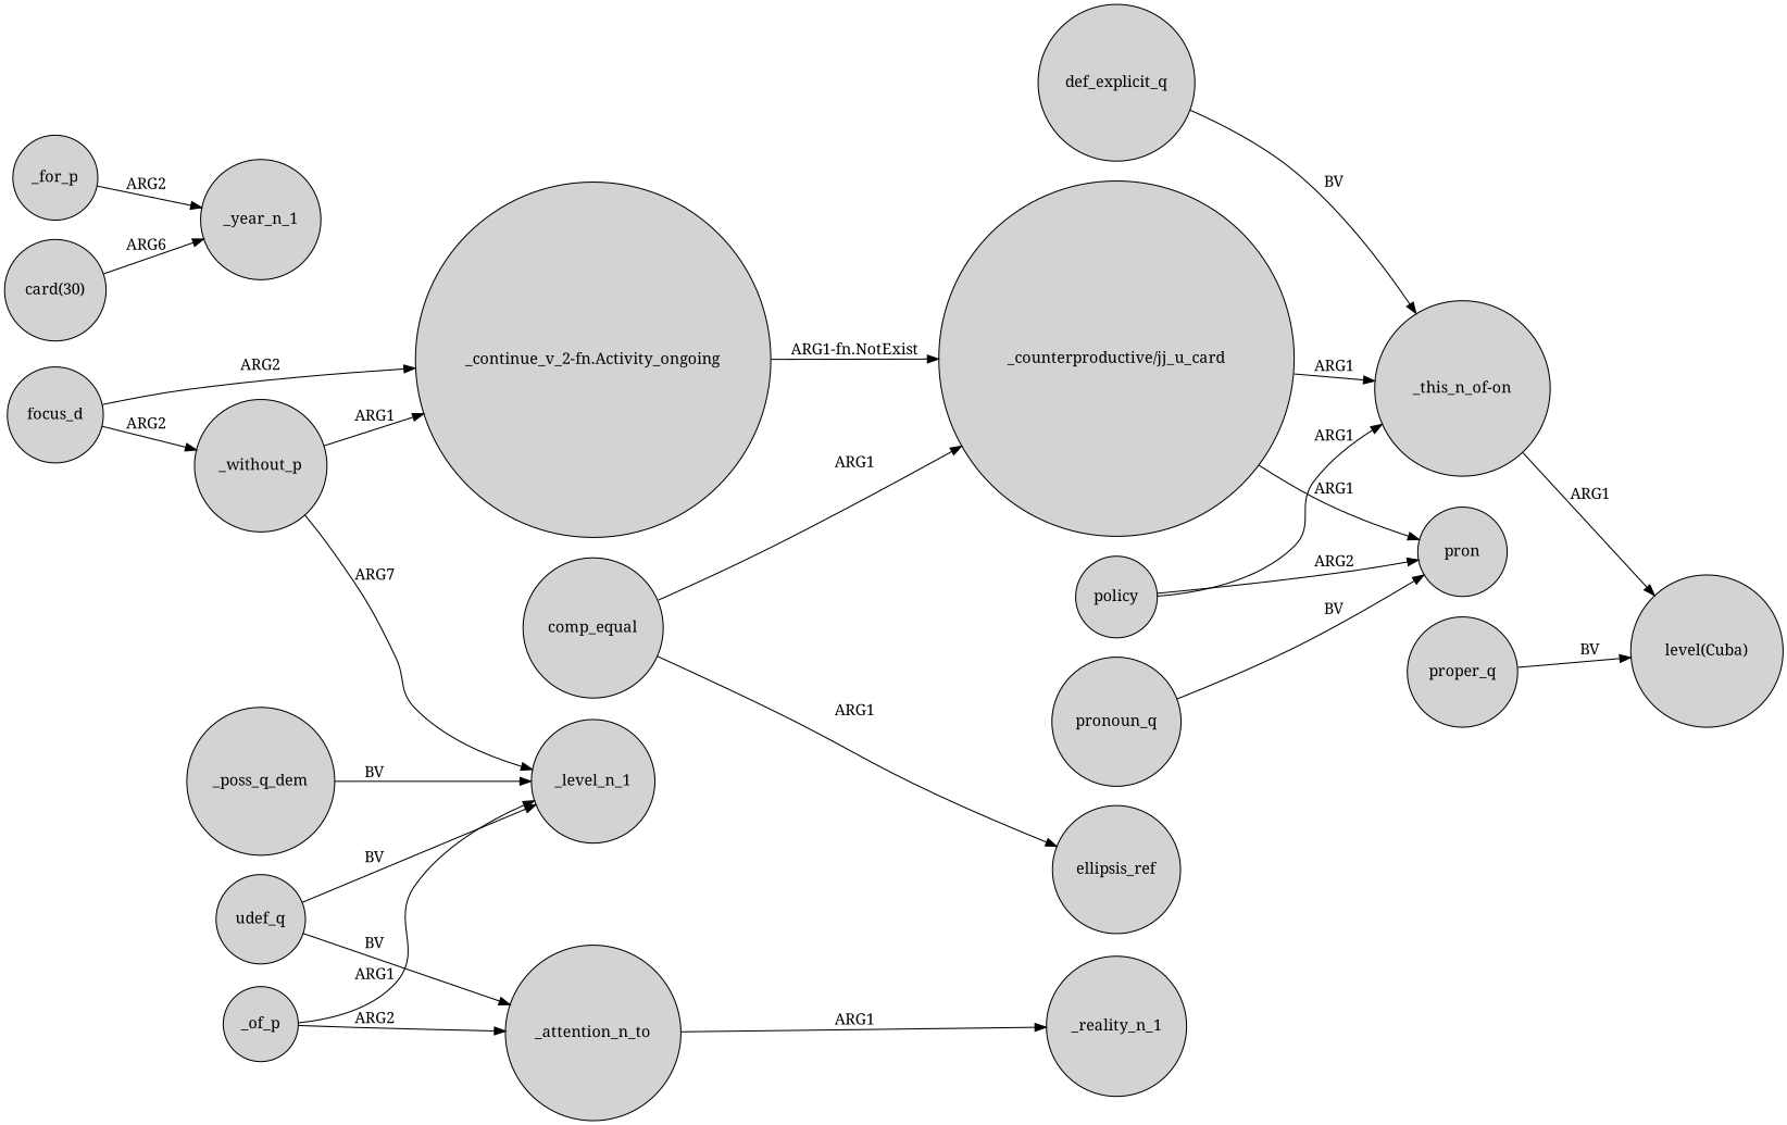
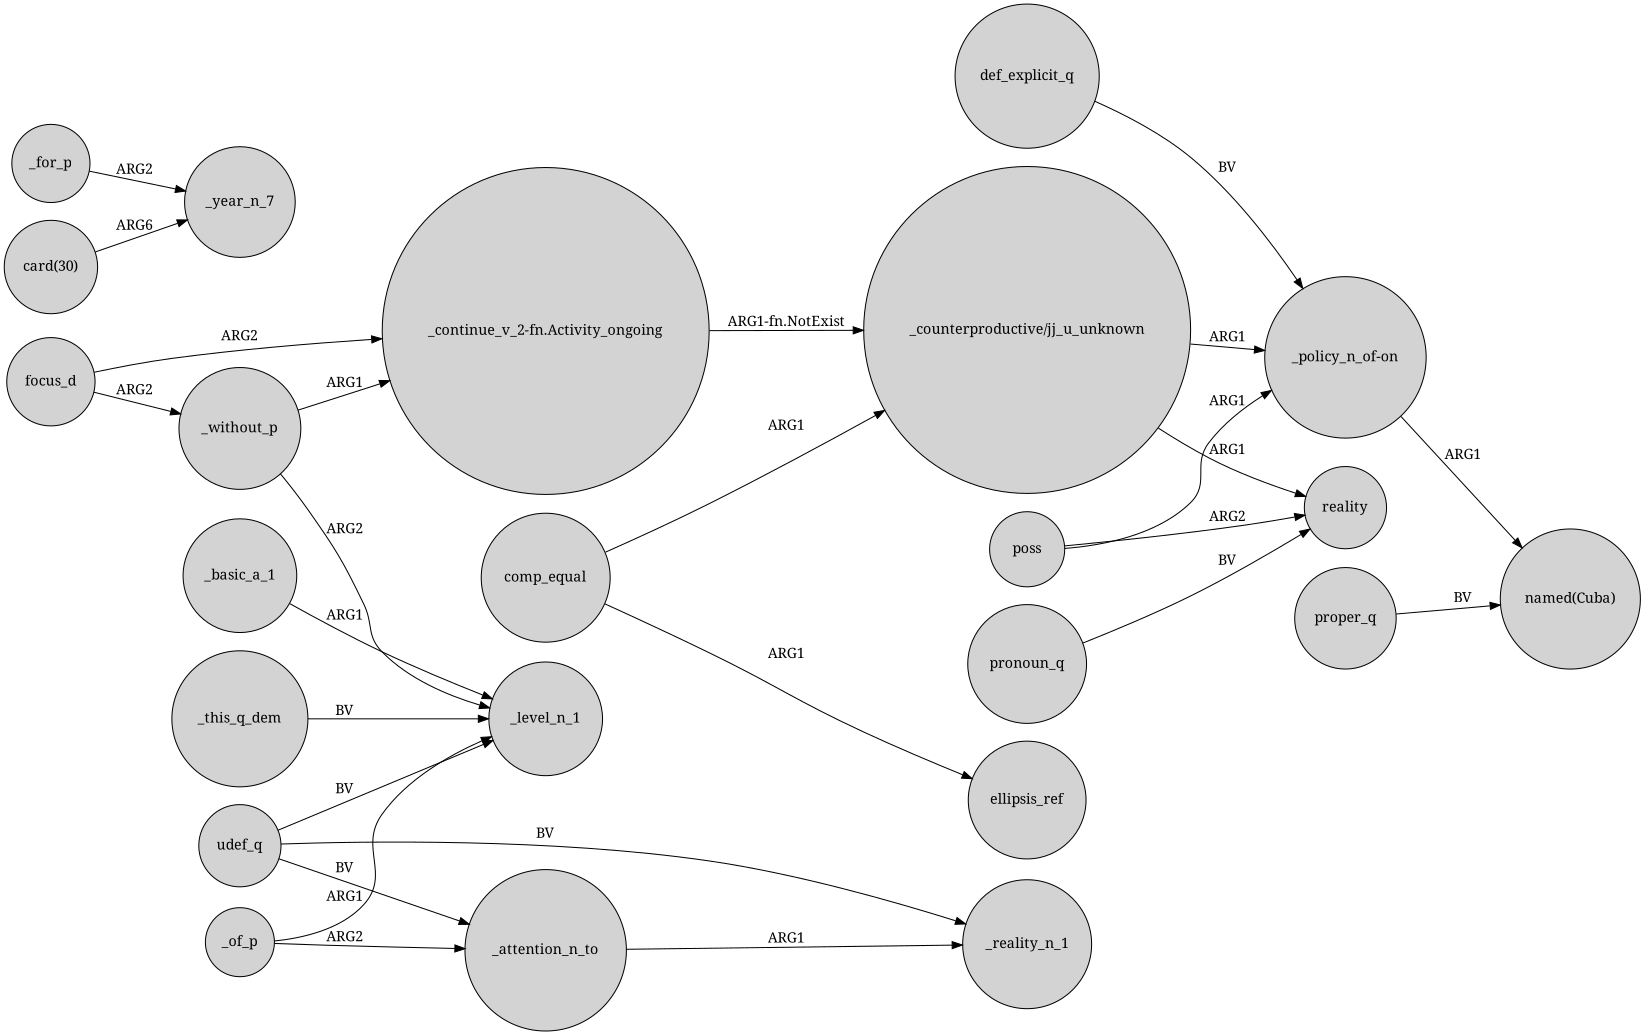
  digraph {
    fontname="Noto Serif"
    rankdir=LR
    node [fontname="Noto Serif" shape=circle style=filled]
    edge [fontname="Noto Serif"]
    focus_d
    _without_p
    "_continue_v_2-fn.Activity_ongoing"
    _level_n_1
-   "_counterproductive/jj_u_unknown" [label="_counterproductive/jj_u_card"]
-   poss [label=policy]
-   pron
-   "_policy_n_of-on" [label="_this_n_of-on"]
-   "named(Cuba)" [label="level(Cuba)"]
+   "_counterproductive/jj_u_unknown"
+   poss
+   pron [label=reality]
+   "_policy_n_of-on"
+   "named(Cuba)"
    _for_p
-   _year_n_1
+   _year_n_1 [label=_year_n_7]
    comp_equal
    ellipsis_ref
    udef_q
    _reality_n_1
    _attention_n_to
    def_explicit_q
    pronoun_q
-   _this_q_dem [label=_poss_q_dem]
+   _basic_a_1
+   _this_q_dem
    "card(30)"
    _of_p
    proper_q
    focus_d -> _without_p [label=ARG2]
    focus_d -> "_continue_v_2-fn.Activity_ongoing" [label=ARG2]
    _without_p -> "_continue_v_2-fn.Activity_ongoing" [label=ARG1]
-   _without_p -> _level_n_1 [label=ARG7]
+   _without_p -> _level_n_1 [label=ARG2]
    "_continue_v_2-fn.Activity_ongoing" -> "_counterproductive/jj_u_unknown" [label="ARG1-fn.NotExist"]
    "_counterproductive/jj_u_unknown" -> pron [label=ARG1]
    "_counterproductive/jj_u_unknown" -> "_policy_n_of-on" [label=ARG1]
    poss -> pron [label=ARG2]
    poss -> "_policy_n_of-on" [label=ARG1]
    "_policy_n_of-on" -> "named(Cuba)" [label=ARG1]
    _for_p -> _year_n_1 [label=ARG2]
    comp_equal -> "_counterproductive/jj_u_unknown" [label=ARG1]
    comp_equal -> ellipsis_ref [label=ARG1]
    udef_q -> _level_n_1 [label=BV]
+   udef_q -> _reality_n_1 [label=BV]
    udef_q -> _attention_n_to [label=BV]
    _attention_n_to -> _reality_n_1 [label=ARG1]
    def_explicit_q -> "_policy_n_of-on" [label=BV]
    pronoun_q -> pron [label=BV]
+   _basic_a_1 -> _level_n_1 [label=ARG1]
    _this_q_dem -> _level_n_1 [label=BV]
    "card(30)" -> _year_n_1 [label=ARG6]
    _of_p -> _level_n_1 [label=ARG1]
    _of_p -> _attention_n_to [label=ARG2]
    proper_q -> "named(Cuba)" [label=BV]
  }
